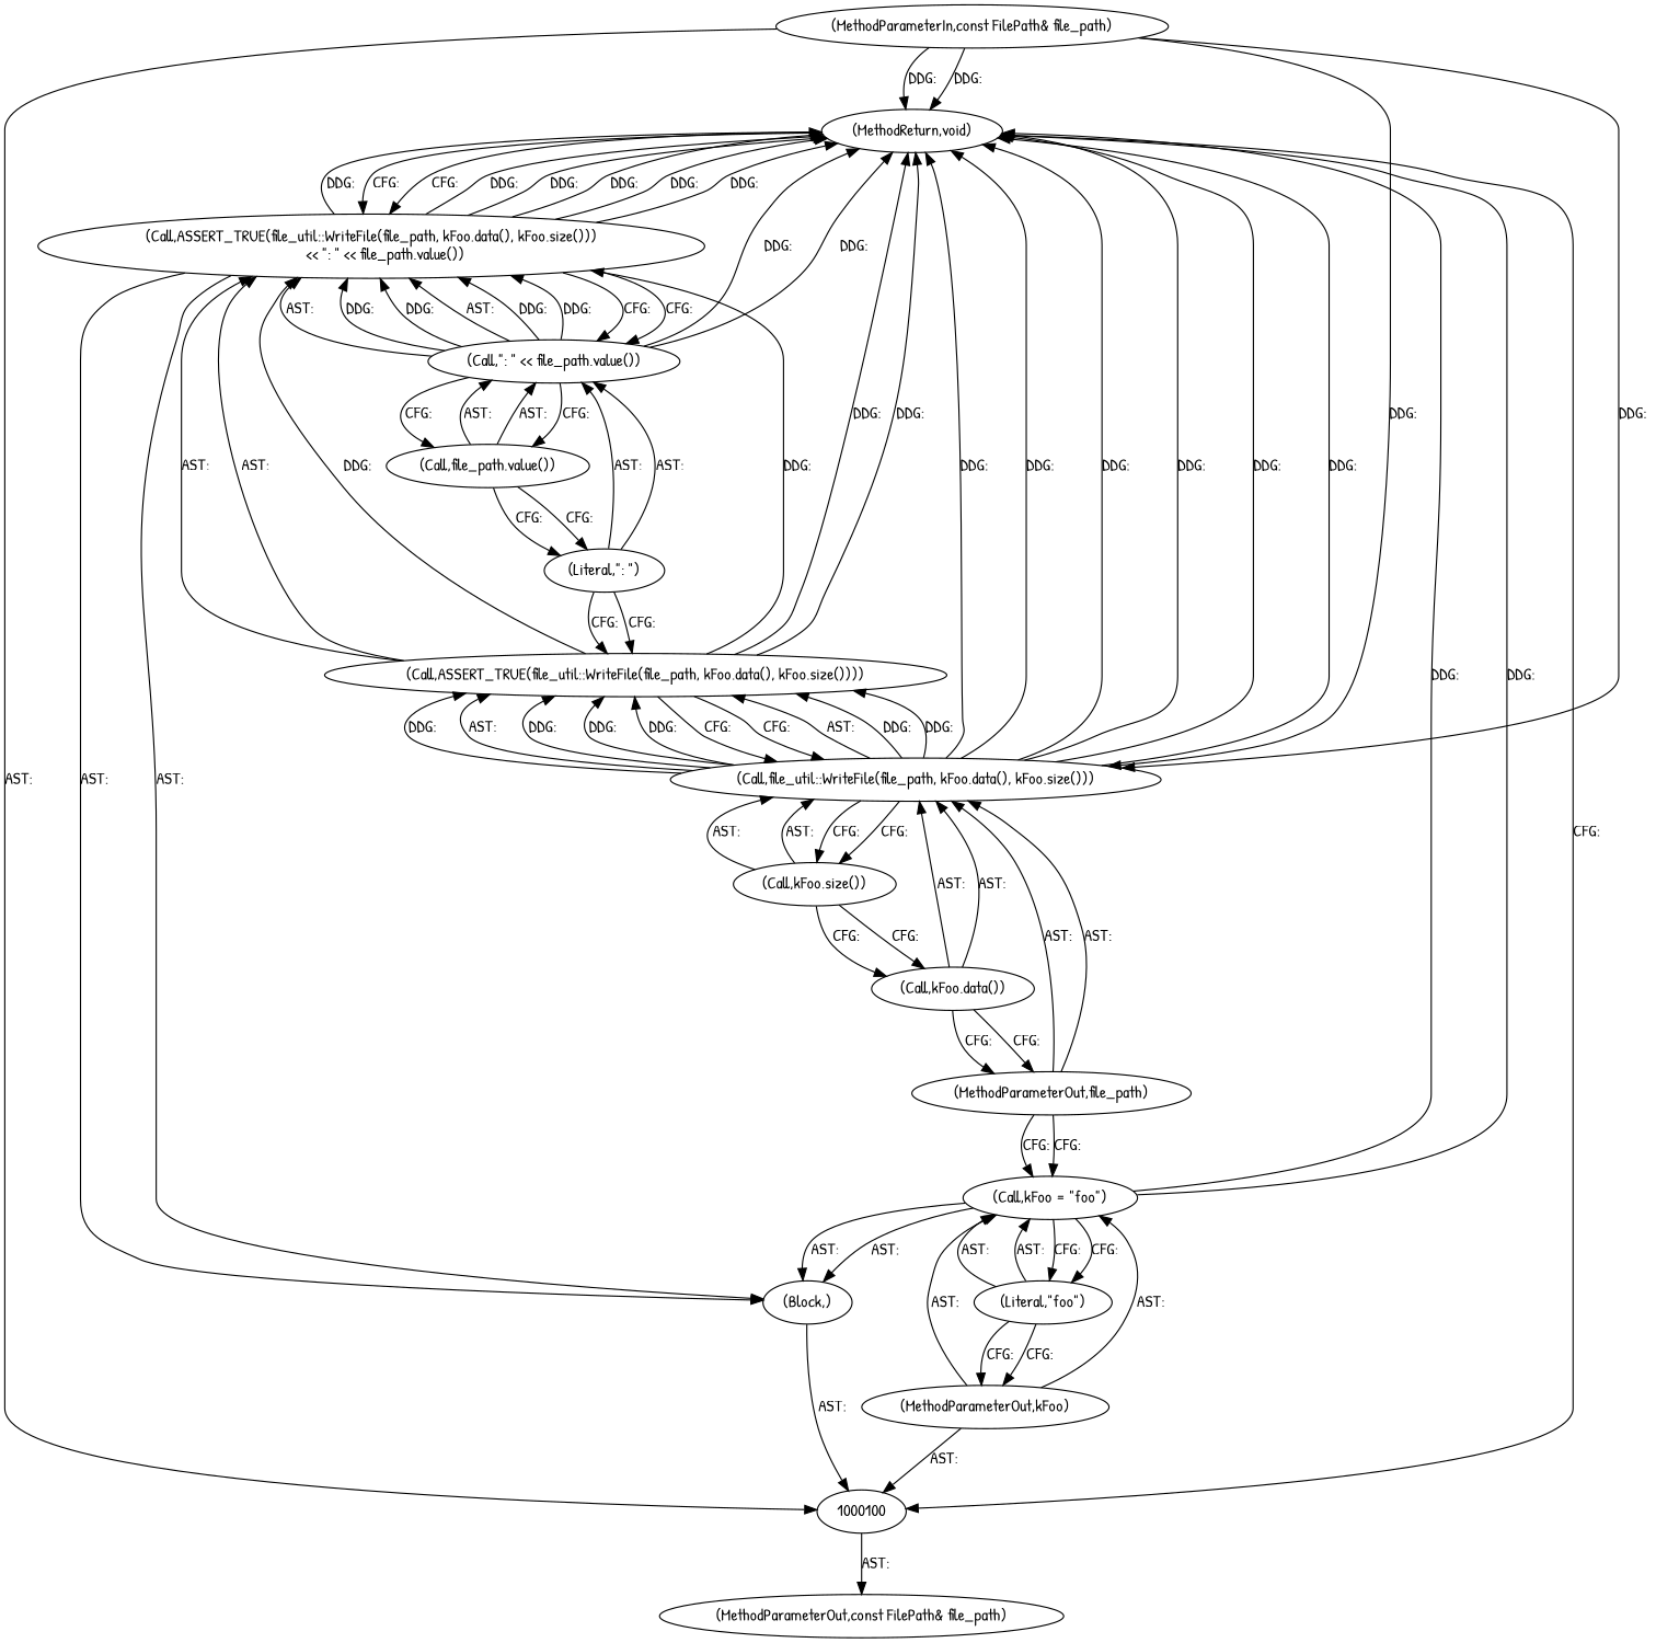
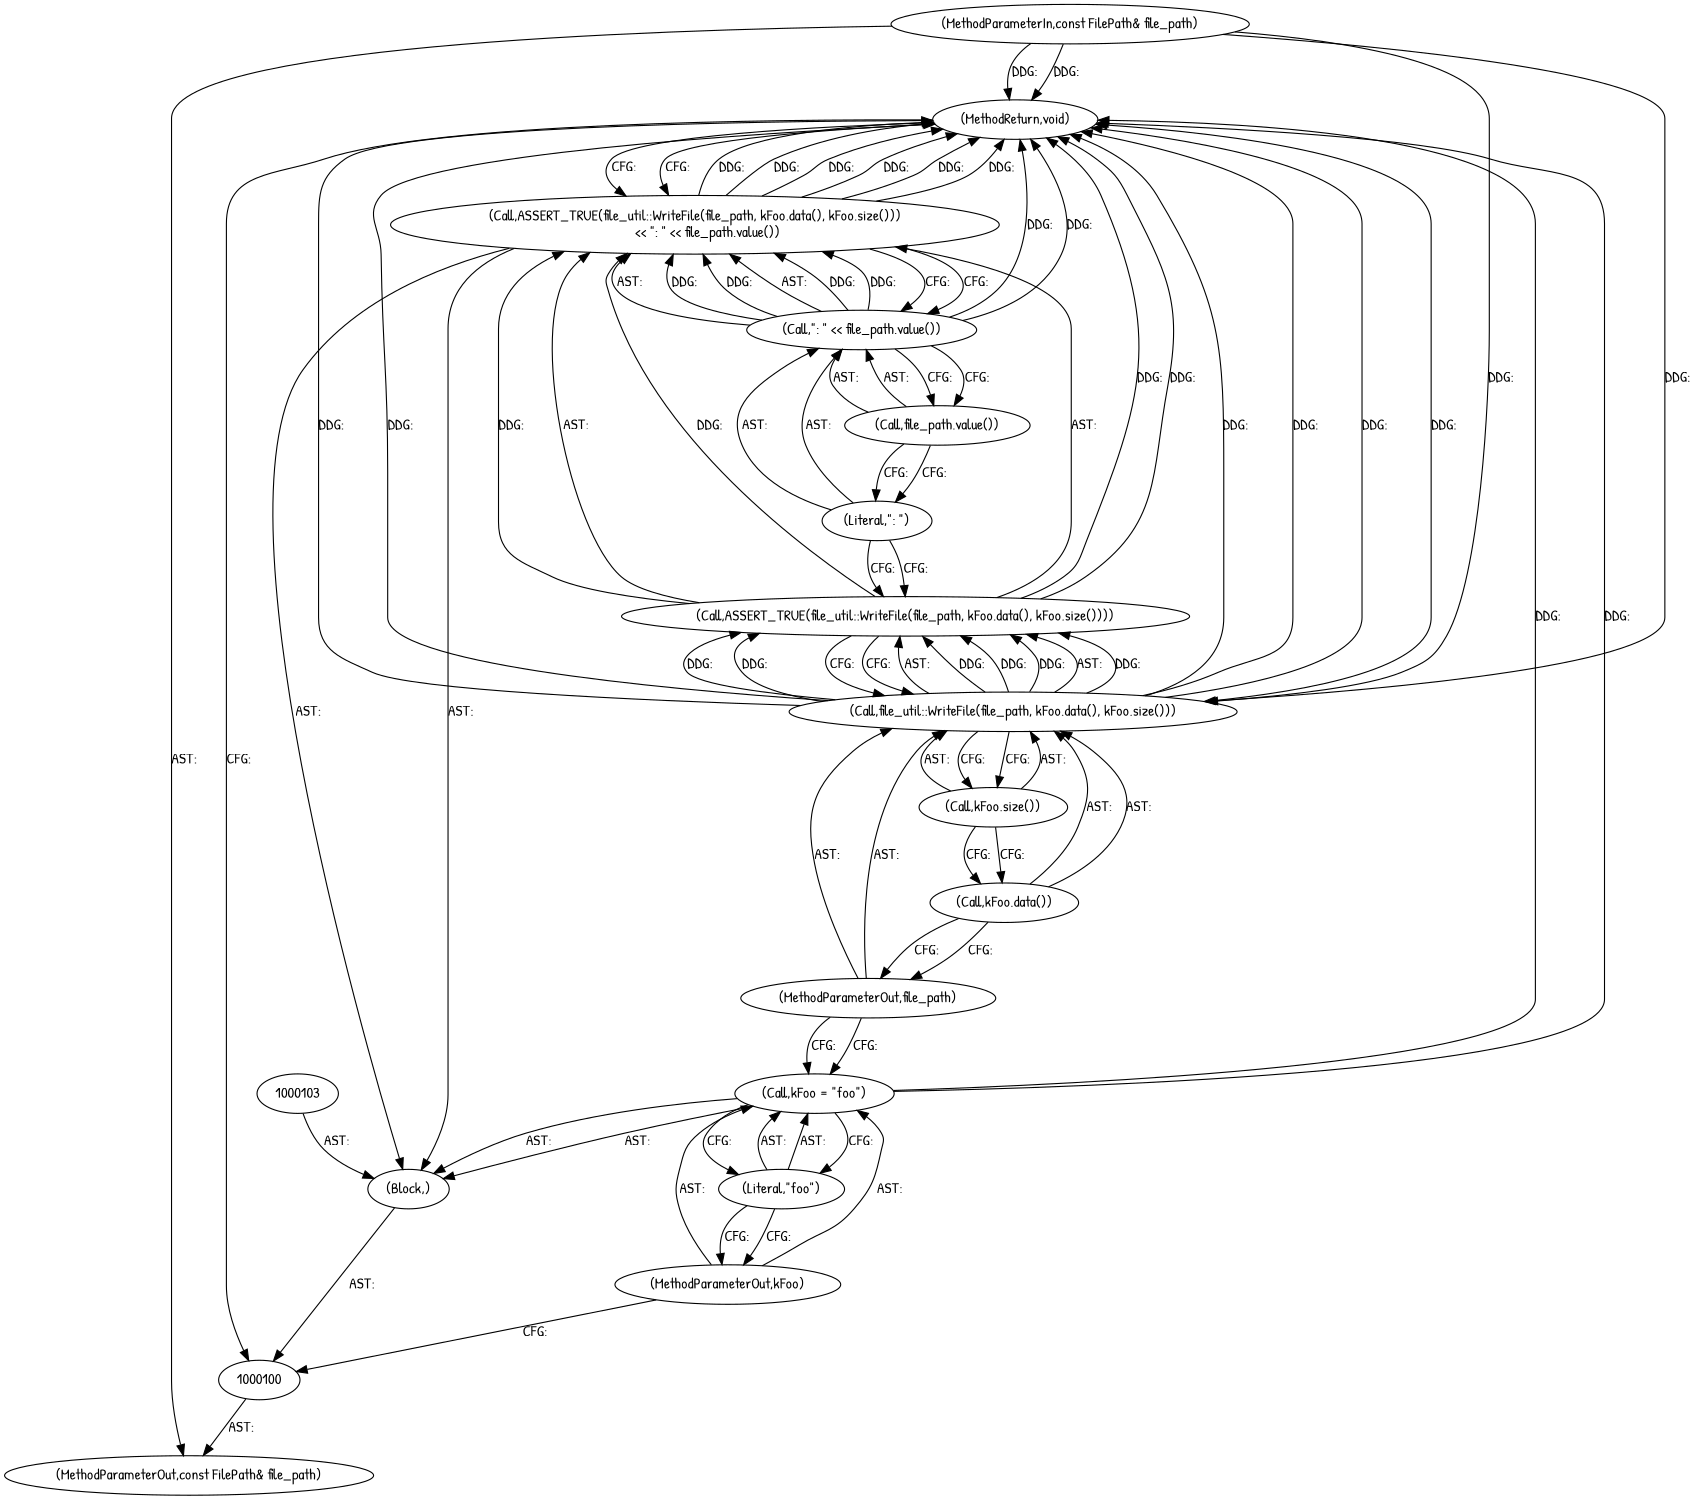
  digraph {
    fontname="Patrick Hand"
    node [fontname="Patrick Hand"]
    edge [fontname="Patrick Hand"]
    n1 [label="(MethodParameterIn,const FilePath& file_path)"]
    n2 [label="(MethodReturn,void)"]
    n3 [label="(Call,file_util::WriteFile(file_path, kFoo.data(), kFoo.size()))"]
    1000100
    n5 [label="(Call,ASSERT_TRUE(file_util::WriteFile(file_path, kFoo.data(), kFoo.size()))\n        << \": \" << file_path.value())"]
    n6 [label="(Call,ASSERT_TRUE(file_util::WriteFile(file_path, kFoo.data(), kFoo.size())))"]
    n7 [label="(Call,kFoo.size())"]
    n8 [label="(MethodParameterOut,const FilePath& file_path)"]
    n9 [label="(Block,)"]
    n10 [label="(Call,\": \" << file_path.value())"]
    n11 [label="(Call,kFoo = \"foo\")"]
    n12 [label="(Literal,\"foo\")"]
    n13 [label="(MethodParameterOut,kFoo)"]
    n14 [label="(Call,kFoo.data())"]
    n15 [label="(MethodParameterOut,file_path)"]
    n16 [label="(Call,file_path.value())"]
    n17 [label="(Literal,\": \")"]
+   1000103
    n1 -> n2 [label="DDG: "]
    n1 -> n2 [label="DDG: "]
    n1 -> n3 [label="DDG: "]
    n1 -> n3 [label="DDG: "]
-   n1 -> 1000100 [label="AST: "]
+   n1 -> n8 [label="AST: "]
    n2 -> 1000100 [label="CFG: "]
    n2 -> n5 [label="CFG: "]
    n2 -> n5 [label="CFG: "]
    n3 -> n2 [label="DDG: "]
    n3 -> n2 [label="DDG: "]
    n3 -> n2 [label="DDG: "]
    n3 -> n2 [label="DDG: "]
    n3 -> n2 [label="DDG: "]
    n3 -> n2 [label="DDG: "]
    n3 -> n6 [label="AST: "]
    n3 -> n6 [label="DDG: "]
    n3 -> n6 [label="DDG: "]
    n3 -> n6 [label="DDG: "]
    n3 -> n6 [label="AST: "]
    n3 -> n6 [label="DDG: "]
    n3 -> n6 [label="DDG: "]
    n3 -> n6 [label="DDG: "]
    n3 -> n7 [label="CFG: "]
    n3 -> n7 [label="CFG: "]
    1000100 -> n8 [label="AST: "]
    n5 -> n2 [label="DDG: "]
    n5 -> n2 [label="DDG: "]
    n5 -> n2 [label="DDG: "]
    n5 -> n2 [label="DDG: "]
    n5 -> n2 [label="DDG: "]
    n5 -> n2 [label="DDG: "]
    n5 -> n9 [label="AST: "]
    n5 -> n9 [label="AST: "]
    n5 -> n10 [label="CFG: "]
    n5 -> n10 [label="CFG: "]
    n6 -> n2 [label="DDG: "]
    n6 -> n2 [label="DDG: "]
    n6 -> n3 [label="CFG: "]
    n6 -> n3 [label="CFG: "]
    n6 -> n5 [label="AST: "]
    n6 -> n5 [label="DDG: "]
    n6 -> n5 [label="AST: "]
    n6 -> n5 [label="DDG: "]
    n7 -> n3 [label="AST: "]
    n7 -> n3 [label="AST: "]
    n7 -> n14 [label="CFG: "]
    n7 -> n14 [label="CFG: "]
    n9 -> 1000100 [label="AST: "]
    n10 -> n2 [label="DDG: "]
    n10 -> n2 [label="DDG: "]
    n10 -> n5 [label="AST: "]
    n10 -> n5 [label="DDG: "]
    n10 -> n5 [label="DDG: "]
    n10 -> n5 [label="AST: "]
    n10 -> n5 [label="DDG: "]
    n10 -> n5 [label="DDG: "]
    n10 -> n16 [label="CFG: "]
    n10 -> n16 [label="CFG: "]
    n11 -> n2 [label="DDG: "]
    n11 -> n2 [label="DDG: "]
    n11 -> n9 [label="AST: "]
    n11 -> n9 [label="AST: "]
    n11 -> n12 [label="CFG: "]
    n11 -> n12 [label="CFG: "]
    n12 -> n11 [label="AST: "]
    n12 -> n11 [label="AST: "]
    n12 -> n13 [label="CFG: "]
    n12 -> n13 [label="CFG: "]
-   n13 -> 1000100 [label="AST: "]
+   n13 -> 1000100 [label="CFG: "]
    n13 -> n11 [label="AST: "]
    n13 -> n11 [label="AST: "]
    n14 -> n3 [label="AST: "]
    n14 -> n3 [label="AST: "]
    n14 -> n15 [label="CFG: "]
    n14 -> n15 [label="CFG: "]
    n15 -> n3 [label="AST: "]
    n15 -> n3 [label="AST: "]
    n15 -> n11 [label="CFG: "]
    n15 -> n11 [label="CFG: "]
    n16 -> n10 [label="AST: "]
    n16 -> n10 [label="AST: "]
    n16 -> n17 [label="CFG: "]
    n16 -> n17 [label="CFG: "]
    n17 -> n6 [label="CFG: "]
    n17 -> n6 [label="CFG: "]
    n17 -> n10 [label="AST: "]
    n17 -> n10 [label="AST: "]
+   1000103 -> n9 [label="AST: "]
  }
